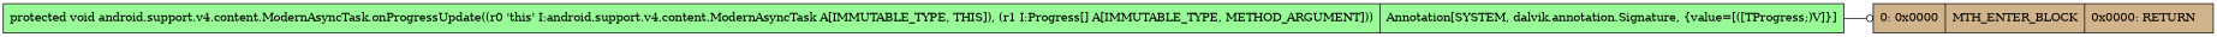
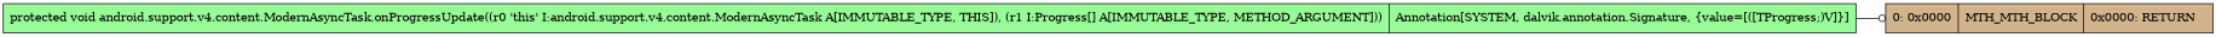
  digraph {
    rankdir=LR
    node [shape=record style=filled]
-   n1 [label="{0\:\ 0x0000|MTH_ENTER_BLOCK\l|0x0000: RETURN   \l}" fillcolor=tan]
+   n1 [label="{0\:\ 0x0000|MTH_MTH_BLOCK\l|0x0000: RETURN   \l}" fillcolor=tan]
    n2 [label="{protected void android.support.v4.content.ModernAsyncTask.onProgressUpdate((r0 'this' I:android.support.v4.content.ModernAsyncTask A[IMMUTABLE_TYPE, THIS]), (r1 I:Progress[] A[IMMUTABLE_TYPE, METHOD_ARGUMENT]))  | Annotation[SYSTEM, dalvik.annotation.Signature, \{value=[([TProgress;)V]\}]\l}" fillcolor=palegreen]
    n2 -> n1 [arrowhead=odot]
  }
